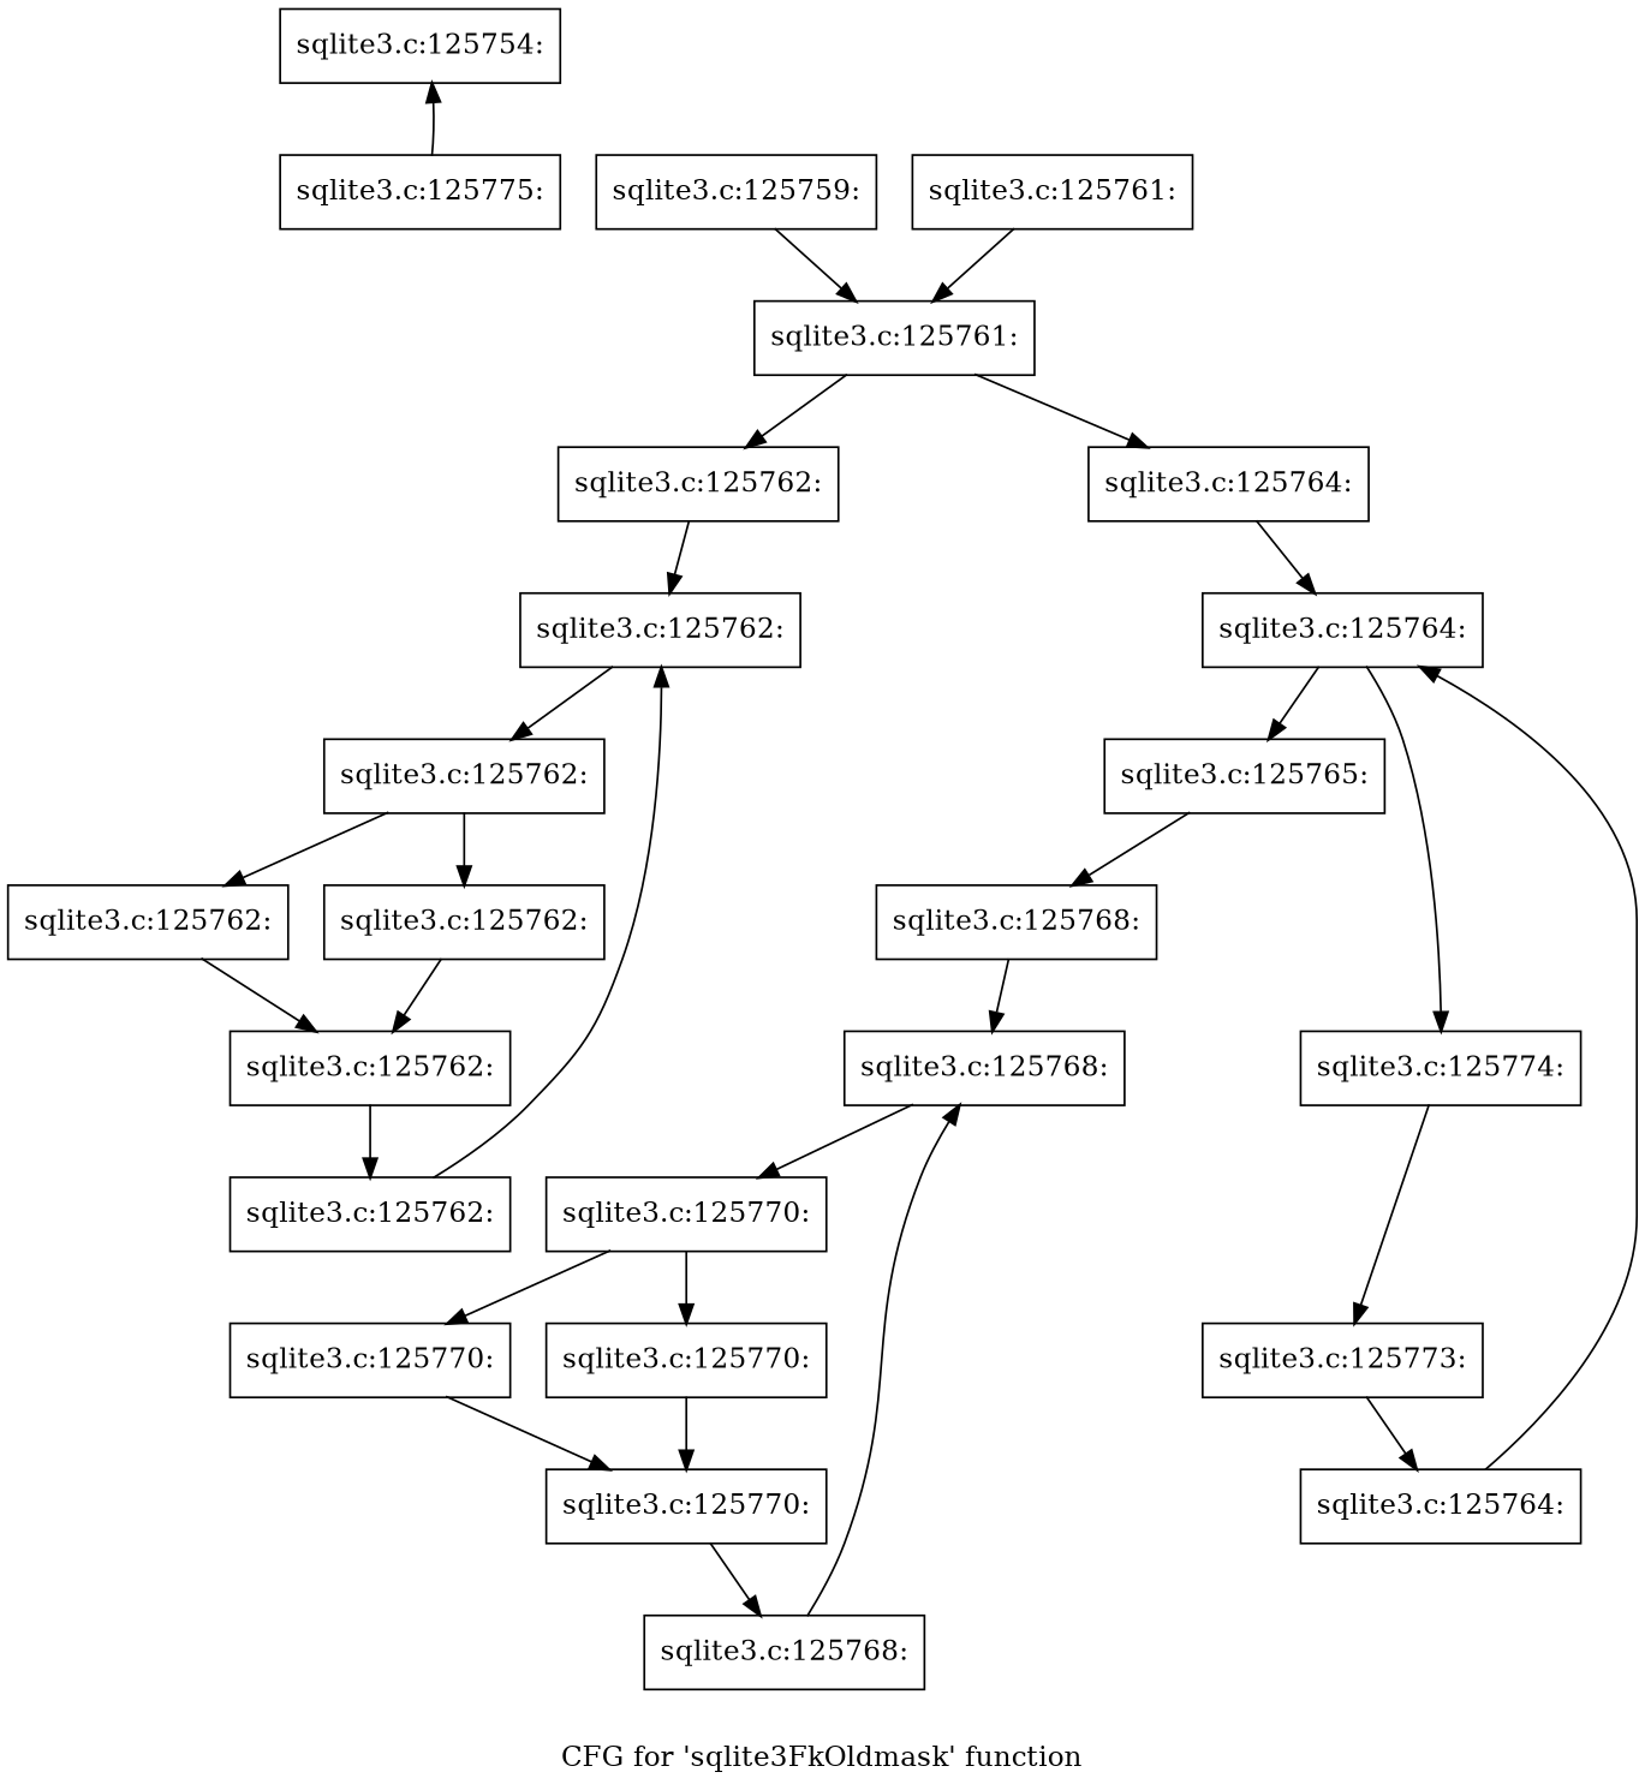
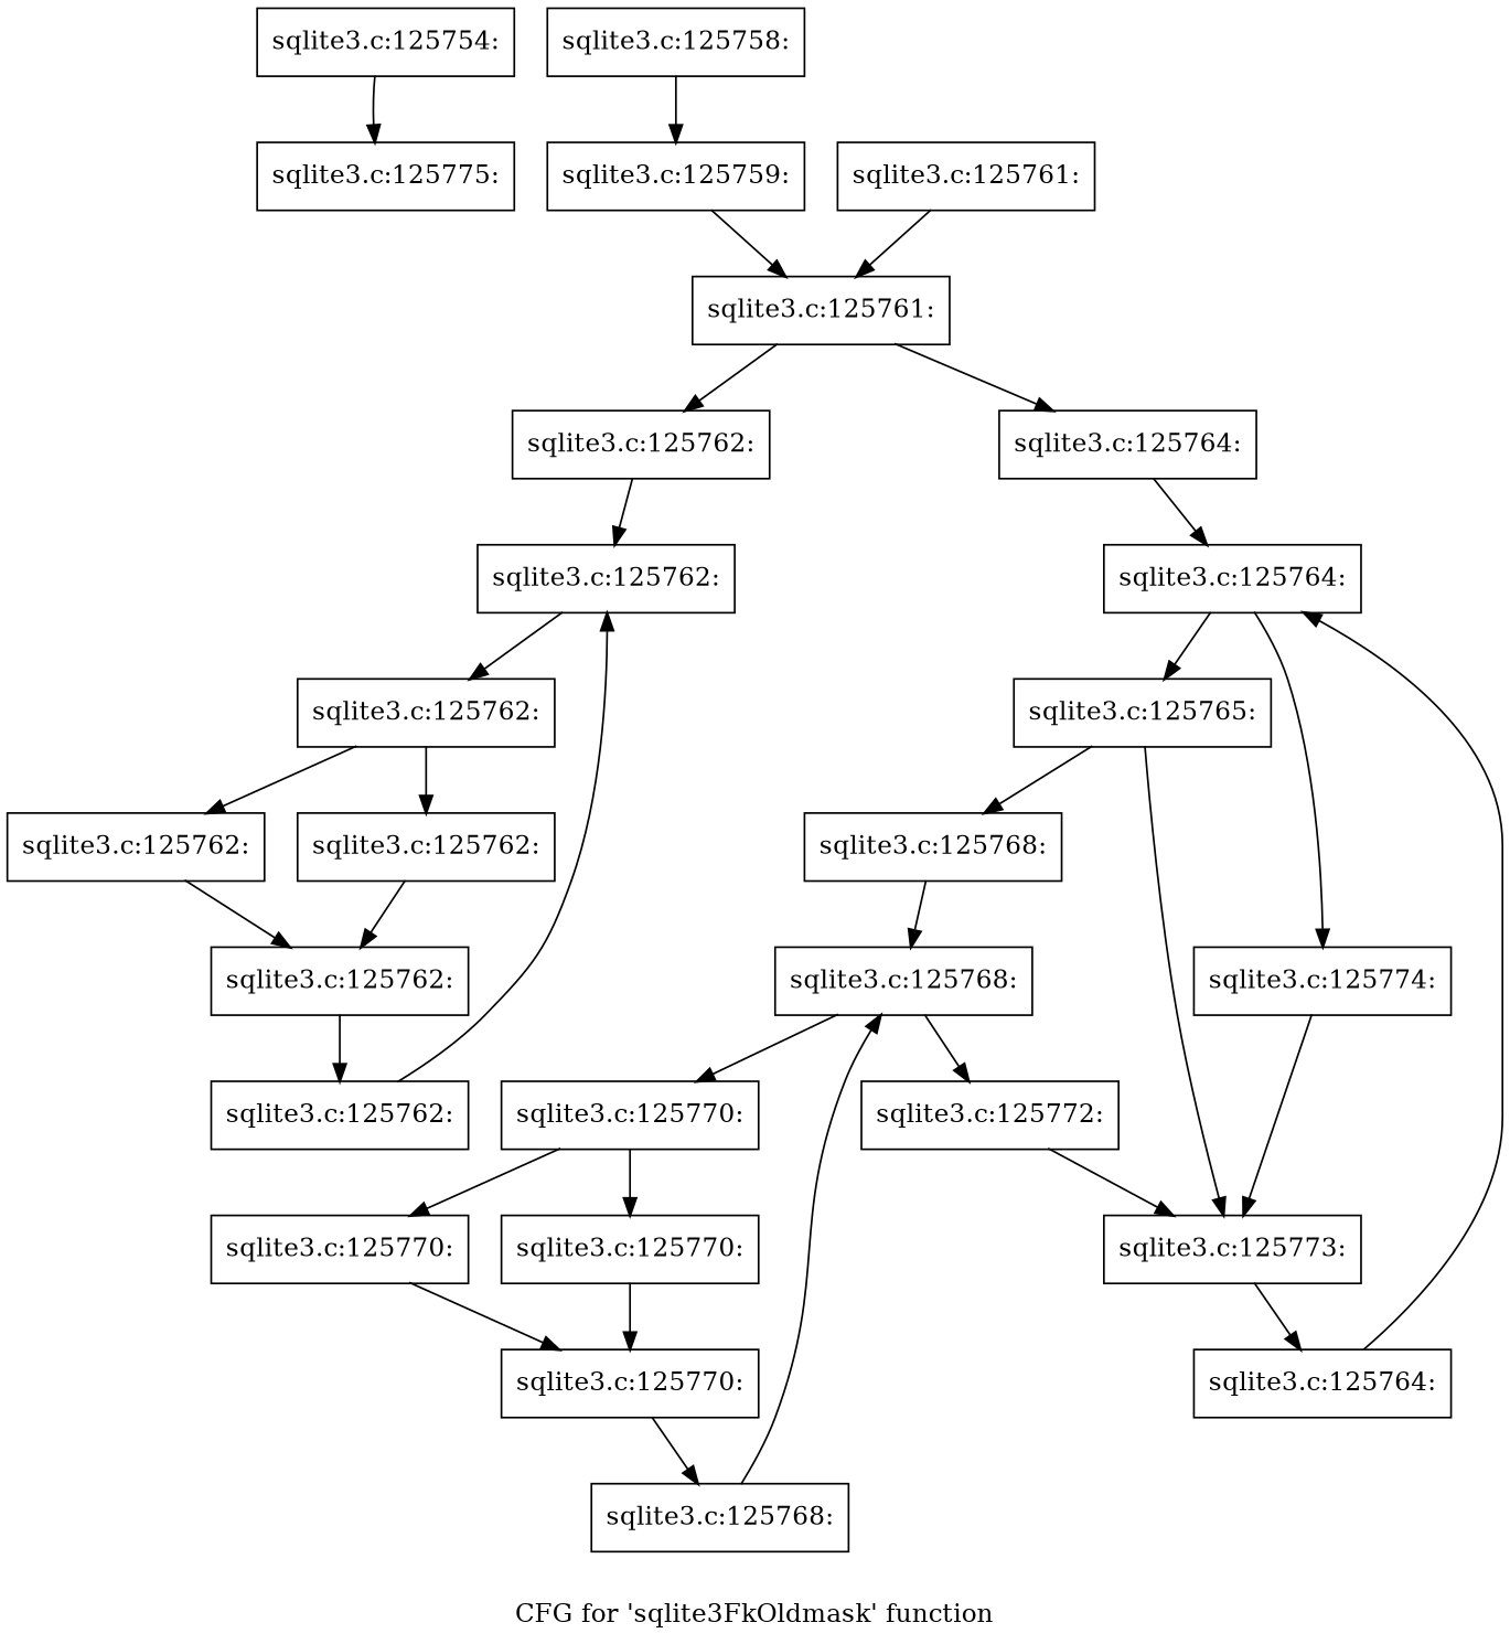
  digraph {
    label="CFG for 'sqlite3FkOldmask' function"
    node [shape=record]
    n1 [label="{sqlite3.c:125754:}"]
    n2 [label="{sqlite3.c:125775:}"]
+   n3 [label="{sqlite3.c:125758:}"]
    n4 [label="{sqlite3.c:125759:}"]
    n5 [label="{sqlite3.c:125761:}"]
    n6 [label="{sqlite3.c:125762:}"]
    n7 [label="{sqlite3.c:125764:}"]
    n8 [label="{sqlite3.c:125762:}"]
    n9 [label="{sqlite3.c:125764:}"]
    n10 [label="{sqlite3.c:125762:}"]
    n11 [label="{sqlite3.c:125765:}"]
    n12 [label="{sqlite3.c:125774:}"]
    n13 [label="{sqlite3.c:125762:}"]
    n14 [label="{sqlite3.c:125762:}"]
    n15 [label="{sqlite3.c:125762:}"]
    n16 [label="{sqlite3.c:125761:}"]
    n17 [label="{sqlite3.c:125762:}"]
    n18 [label="{sqlite3.c:125768:}"]
    n19 [label="{sqlite3.c:125773:}"]
    n20 [label="{sqlite3.c:125768:}"]
    n21 [label="{sqlite3.c:125764:}"]
    n22 [label="{sqlite3.c:125770:}"]
+   n23 [label="{sqlite3.c:125772:}"]
    n24 [label="{sqlite3.c:125770:}"]
    n25 [label="{sqlite3.c:125770:}"]
    n26 [label="{sqlite3.c:125770:}"]
    n27 [label="{sqlite3.c:125768:}"]
-   n2 -> n1
+   n1 -> n2
+   n3 -> n4
    n4 -> n5
    n5 -> n6
    n5 -> n7
    n6 -> n8
    n7 -> n9
    n8 -> n10
    n9 -> n11
    n9 -> n12
    n10 -> n13
    n10 -> n14
    n11 -> n18
+   n11 -> n19
    n12 -> n19
    n13 -> n15
    n14 -> n15
    n15 -> n17
    n16 -> n5
    n17 -> n8
    n18 -> n20
    n19 -> n21
    n20 -> n22
+   n20 -> n23
    n21 -> n9
    n22 -> n24
    n22 -> n25
+   n23 -> n19
    n24 -> n26
    n25 -> n26
    n26 -> n27
    n27 -> n20
  }
